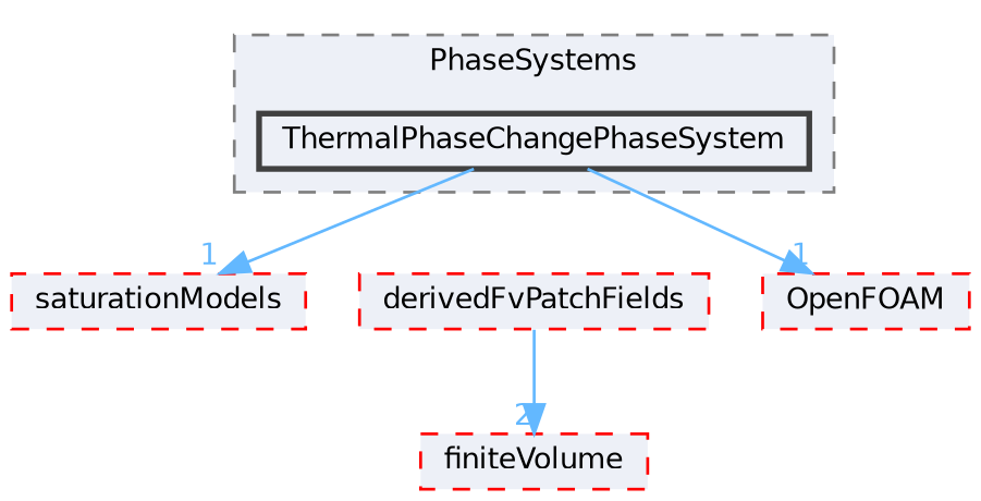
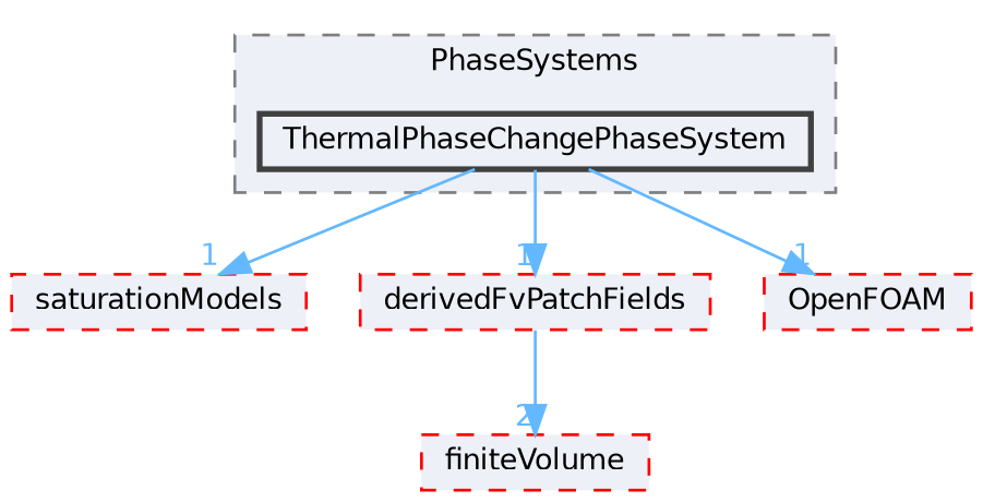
  digraph {
    compound=true
    node [color=red fillcolor="#edf0f7" fontname=Helvetica fontsize=10 shape=box style="filled,dashed"]
    edge [color=steelblue1 fontcolor=steelblue1 fontname=Helvetica fontsize=10 headlabel=1 labeldistance=1.5 labelfontname=Helvetica labelfontsize=10]
    n1 [color=grey25 height=0.2 label=ThermalPhaseChangePhaseSystem style="filled,bold" width=0.4]
    n2 [height=0.2 label=saturationModels width=0.4]
    n3 [height=0.2 label=derivedFvPatchFields width=0.4]
    n4 [height=0.2 label=OpenFOAM width=0.4]
    n5 [height=0.2 label=finiteVolume width=0.4]
    subgraph cluster_1 {
      bgcolor="#edf0f7"
      fontname=Helvetica
      fontsize=10
      label=PhaseSystems
      pencolor=grey50
      style="filled,dashed"
      n1
    }
    n1 -> n2
+   n1 -> n3
    n1 -> n4
    n3 -> n5 [headlabel=2]
  }
